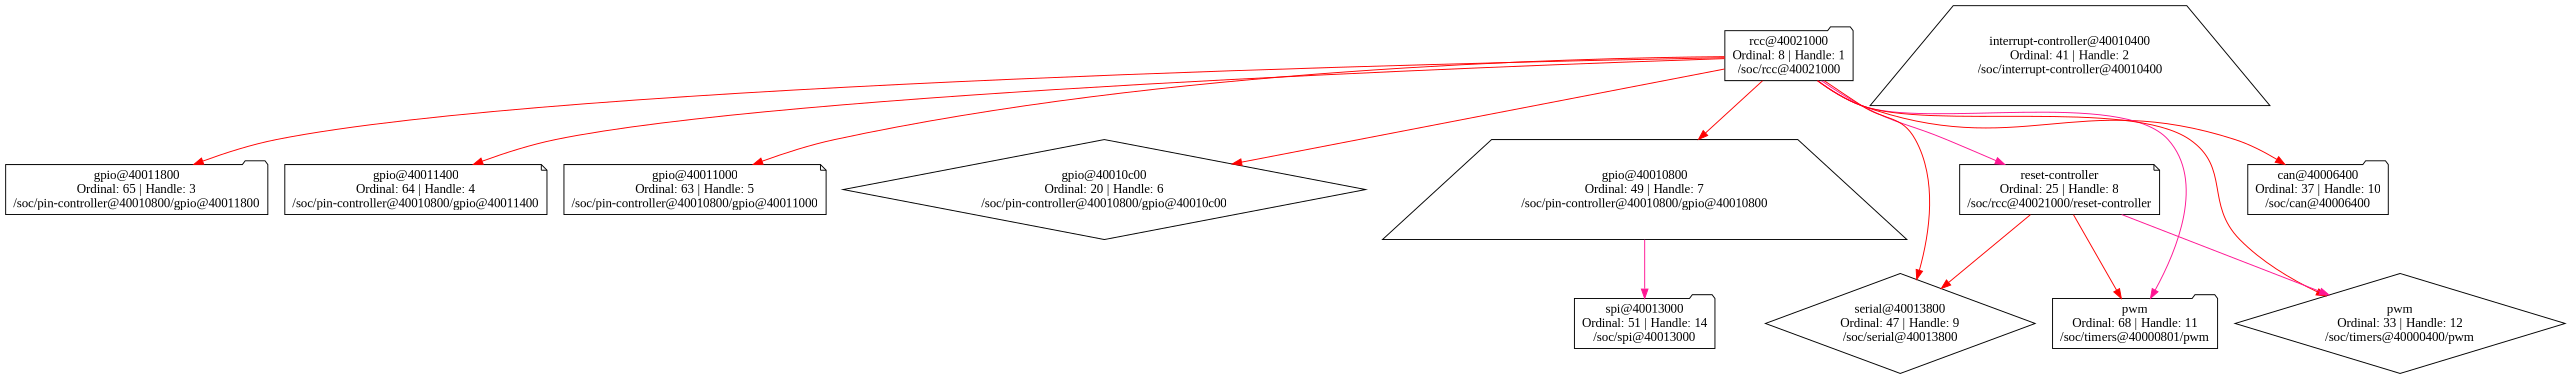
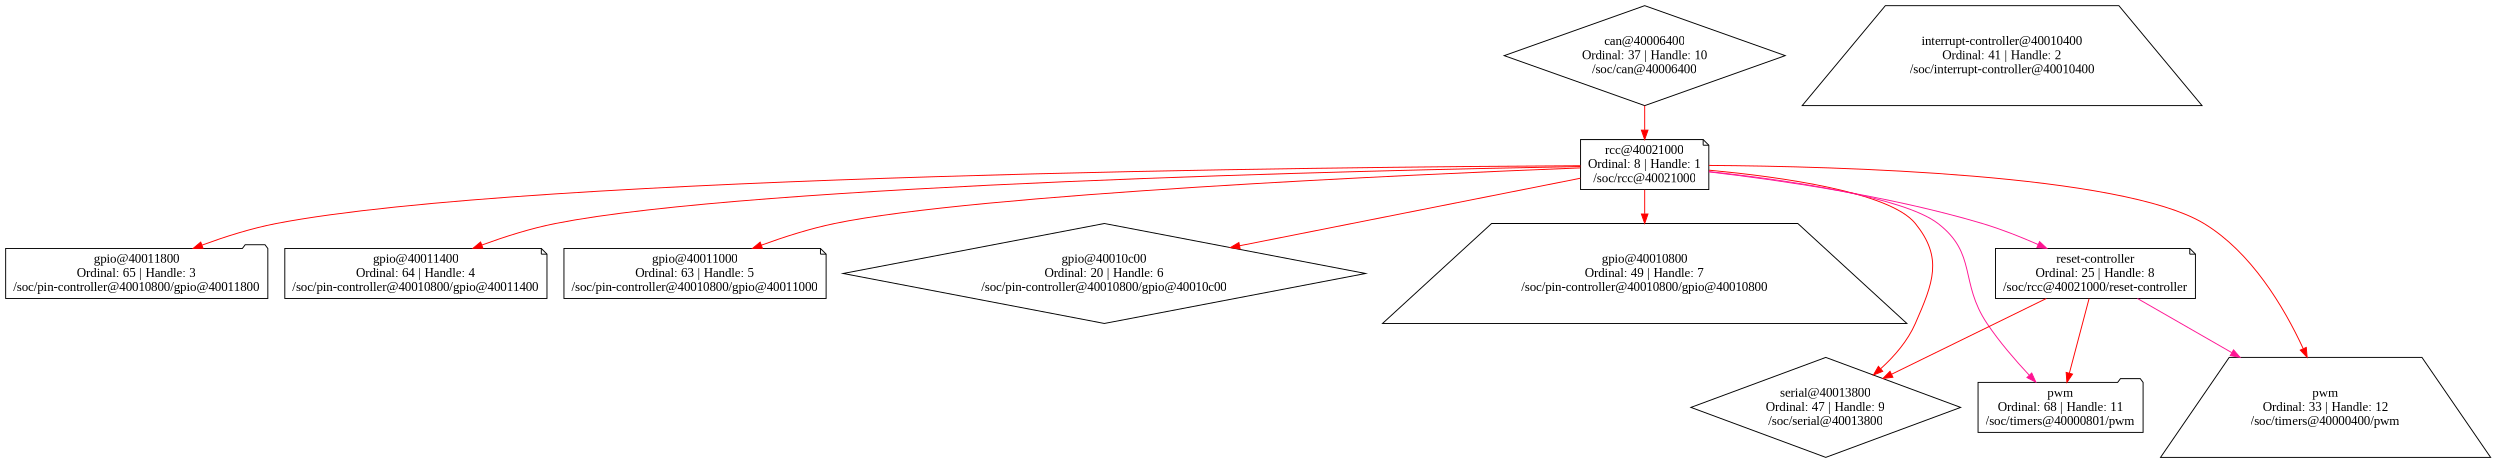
  digraph {
    fontname="Liberation Serif"
    node [fontname="Liberation Serif" shape=folder]
    edge [color=red fontname="Liberation Serif"]
-   n1 [label="rcc@40021000\nOrdinal: 8 | Handle: 1\n/soc/rcc@40021000"]
+   n1 [label="rcc@40021000\nOrdinal: 8 | Handle: 1\n/soc/rcc@40021000" shape=note]
    n2 [label="gpio@40011800\nOrdinal: 65 | Handle: 3\n/soc/pin-controller@40010800/gpio@40011800"]
    n3 [label="gpio@40011400\nOrdinal: 64 | Handle: 4\n/soc/pin-controller@40010800/gpio@40011400" shape=note]
    n4 [label="gpio@40011000\nOrdinal: 63 | Handle: 5\n/soc/pin-controller@40010800/gpio@40011000" shape=note]
    n5 [label="gpio@40010c00\nOrdinal: 20 | Handle: 6\n/soc/pin-controller@40010800/gpio@40010c00" shape=diamond]
    n6 [label="gpio@40010800\nOrdinal: 49 | Handle: 7\n/soc/pin-controller@40010800/gpio@40010800" shape=trapezium]
    n7 [label="reset-controller\nOrdinal: 25 | Handle: 8\n/soc/rcc@40021000/reset-controller" shape=note]
    n8 [label="serial@40013800\nOrdinal: 47 | Handle: 9\n/soc/serial@40013800" shape=diamond]
-   n9 [label="can@40006400\nOrdinal: 37 | Handle: 10\n/soc/can@40006400"]
+   n9 [label="can@40006400\nOrdinal: 37 | Handle: 10\n/soc/can@40006400" shape=diamond]
    n10 [label="pwm\nOrdinal: 68 | Handle: 11\n/soc/timers@40000801/pwm"]
-   n11 [label="pwm\nOrdinal: 33 | Handle: 12\n/soc/timers@40000400/pwm" shape=diamond]
-   n12 [label="spi@40013000\nOrdinal: 51 | Handle: 14\n/soc/spi@40013000"]
+   n11 [label="pwm\nOrdinal: 33 | Handle: 12\n/soc/timers@40000400/pwm" shape=trapezium]
    n13 [label="interrupt-controller@40010400\nOrdinal: 41 | Handle: 2\n/soc/interrupt-controller@40010400" shape=trapezium]
    n1 -> n2
    n1 -> n3
    n1 -> n4
    n1 -> n5
    n1 -> n6
    n1 -> n7 [color=deeppink]
    n1 -> n8
-   n1 -> n9
+   n9 -> n1
    n1 -> n10 [color=deeppink]
    n1 -> n11
-   n6 -> n12 [color=deeppink]
    n7 -> n8
    n7 -> n10
    n7 -> n11 [color=deeppink]
  }
